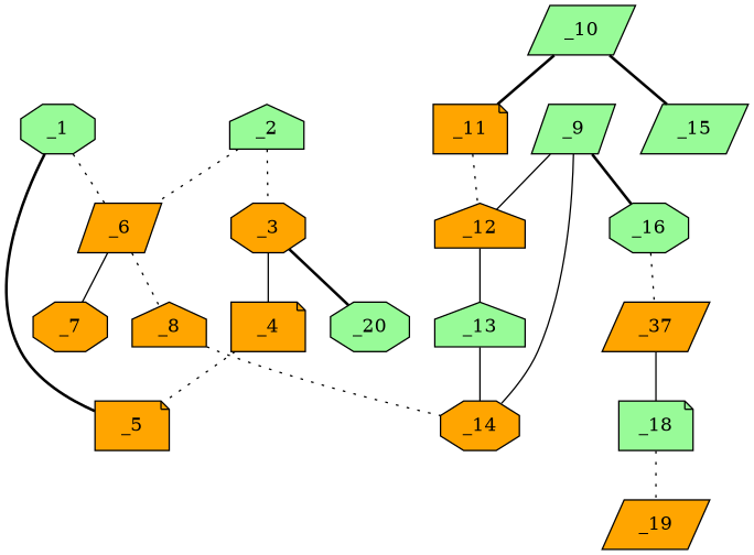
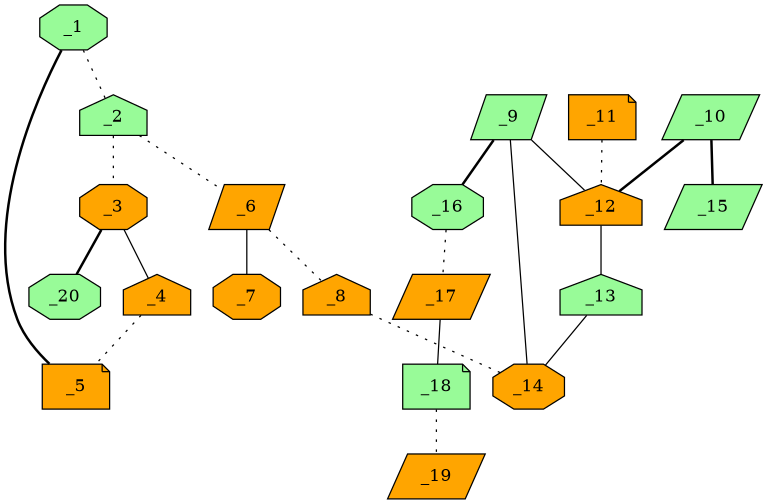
  graph {
    node [charge=0 chem=1 fillcolor=orange shape=octagon style=filled symbol="C  " x=4.5981 y=-2.6488]
    edge [style=dotted valence=1]
    _1 [fillcolor=palegreen x=6.4346 y=-3.6433]
    _2 [fillcolor=palegreen shape=house x=6.3301]
    _5 [shape=note x=7.4128 y=-3.8512]
    _3 [x=7.2437 y=-2.242]
    _6 [shape=parallelogram x=5.4641 y=-2.1488]
-   _4 [chem=2 shape=note symbol="O  " x=7.9128 y=-2.9852]
+   _4 [chem=2 shape=house symbol="O  " x=7.9128 y=-2.9852]
    _20 [fillcolor=palegreen x=7.4516 y=-1.2639]
    _7 [chem=5 symbol="S  "]
    _8 [chem=4 shape=house symbol="N  " x=5.4641 y=-1.1488]
    _14 [y=0.3512]
    _13 [fillcolor=palegreen shape=house y=-0.6488]
    _9 [fillcolor=palegreen shape=parallelogram x=3.7321 y=0.8512]
    _16 [fillcolor=palegreen x=3.7321 y=1.8512]
    _12 [shape=house x=3.732 y=-1.1488]
    _10 [fillcolor=palegreen shape=parallelogram x=2.866 y=0.3512]
    _11 [shape=note x=2.866 y=-0.6488]
    _15 [chem=7 fillcolor=palegreen shape=parallelogram symbol="Cl " x=2 y=0.8512]
-   _17 [chem=4 shape=parallelogram symbol="N  " y=2.3512 label=_37]
+   _17 [chem=4 shape=parallelogram symbol="N  " y=2.3512]
    _18 [chem=2 fillcolor=palegreen shape=note symbol="O  " y=3.3512]
    _19 [shape=parallelogram x=5.4641 y=3.8512]
-   _1 -- _6
+   _1 -- _2
    _1 -- _5 [style=bold valence=2]
    _2 -- _3 [valence=2]
    _2 -- _6
    _3 -- _4 [style=solid]
    _3 -- _20 [style=bold]
    _6 -- _7 [style=solid valence=2]
    _6 -- _8
    _4 -- _5
    _8 -- _14
    _13 -- _14 [style=solid valence=2]
    _9 -- _14 [style=solid]
    _9 -- _16 [style=bold]
    _9 -- _12 [style=solid valence=2]
    _16 -- _17 [valence=2]
    _12 -- _13 [style=solid]
-   _10 -- _11 [style=bold]
+   _10 -- _12 [style=bold]
    _10 -- _15 [style=bold]
    _11 -- _12 [valence=2]
    _17 -- _18 [style=solid]
    _18 -- _19
  }
